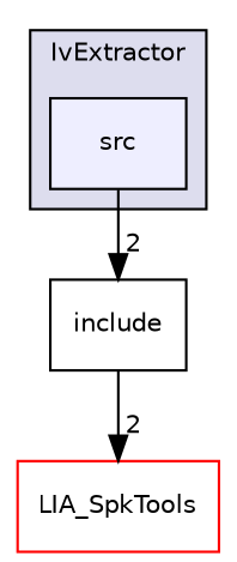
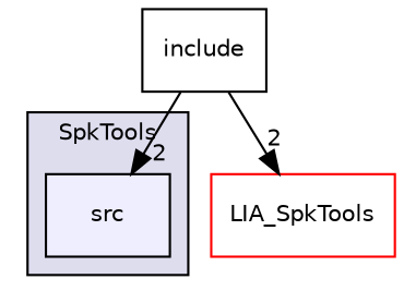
  digraph {
    compound=true
    node [fontname=Helvetica fontsize=10 shape=box style=filled]
    edge [headlabel=2 labeldistance=1.5 labelfontname=Helvetica labelfontsize=10]
    n1 [fillcolor="#eeeeff" label=src pencolor=black]
    n2 [label=include style=""]
    n3 [color=red fillcolor=white label=LIA_SpkTools]
    subgraph cluster_1 {
      bgcolor="#ddddee"
      fontname=Helvetica
      fontsize=10
-     label=IvExtractor
+     label=SpkTools
      pencolor=black
      n1
    }
-   n1 -> n2
+   n2 -> n1
    n2 -> n3
  }
